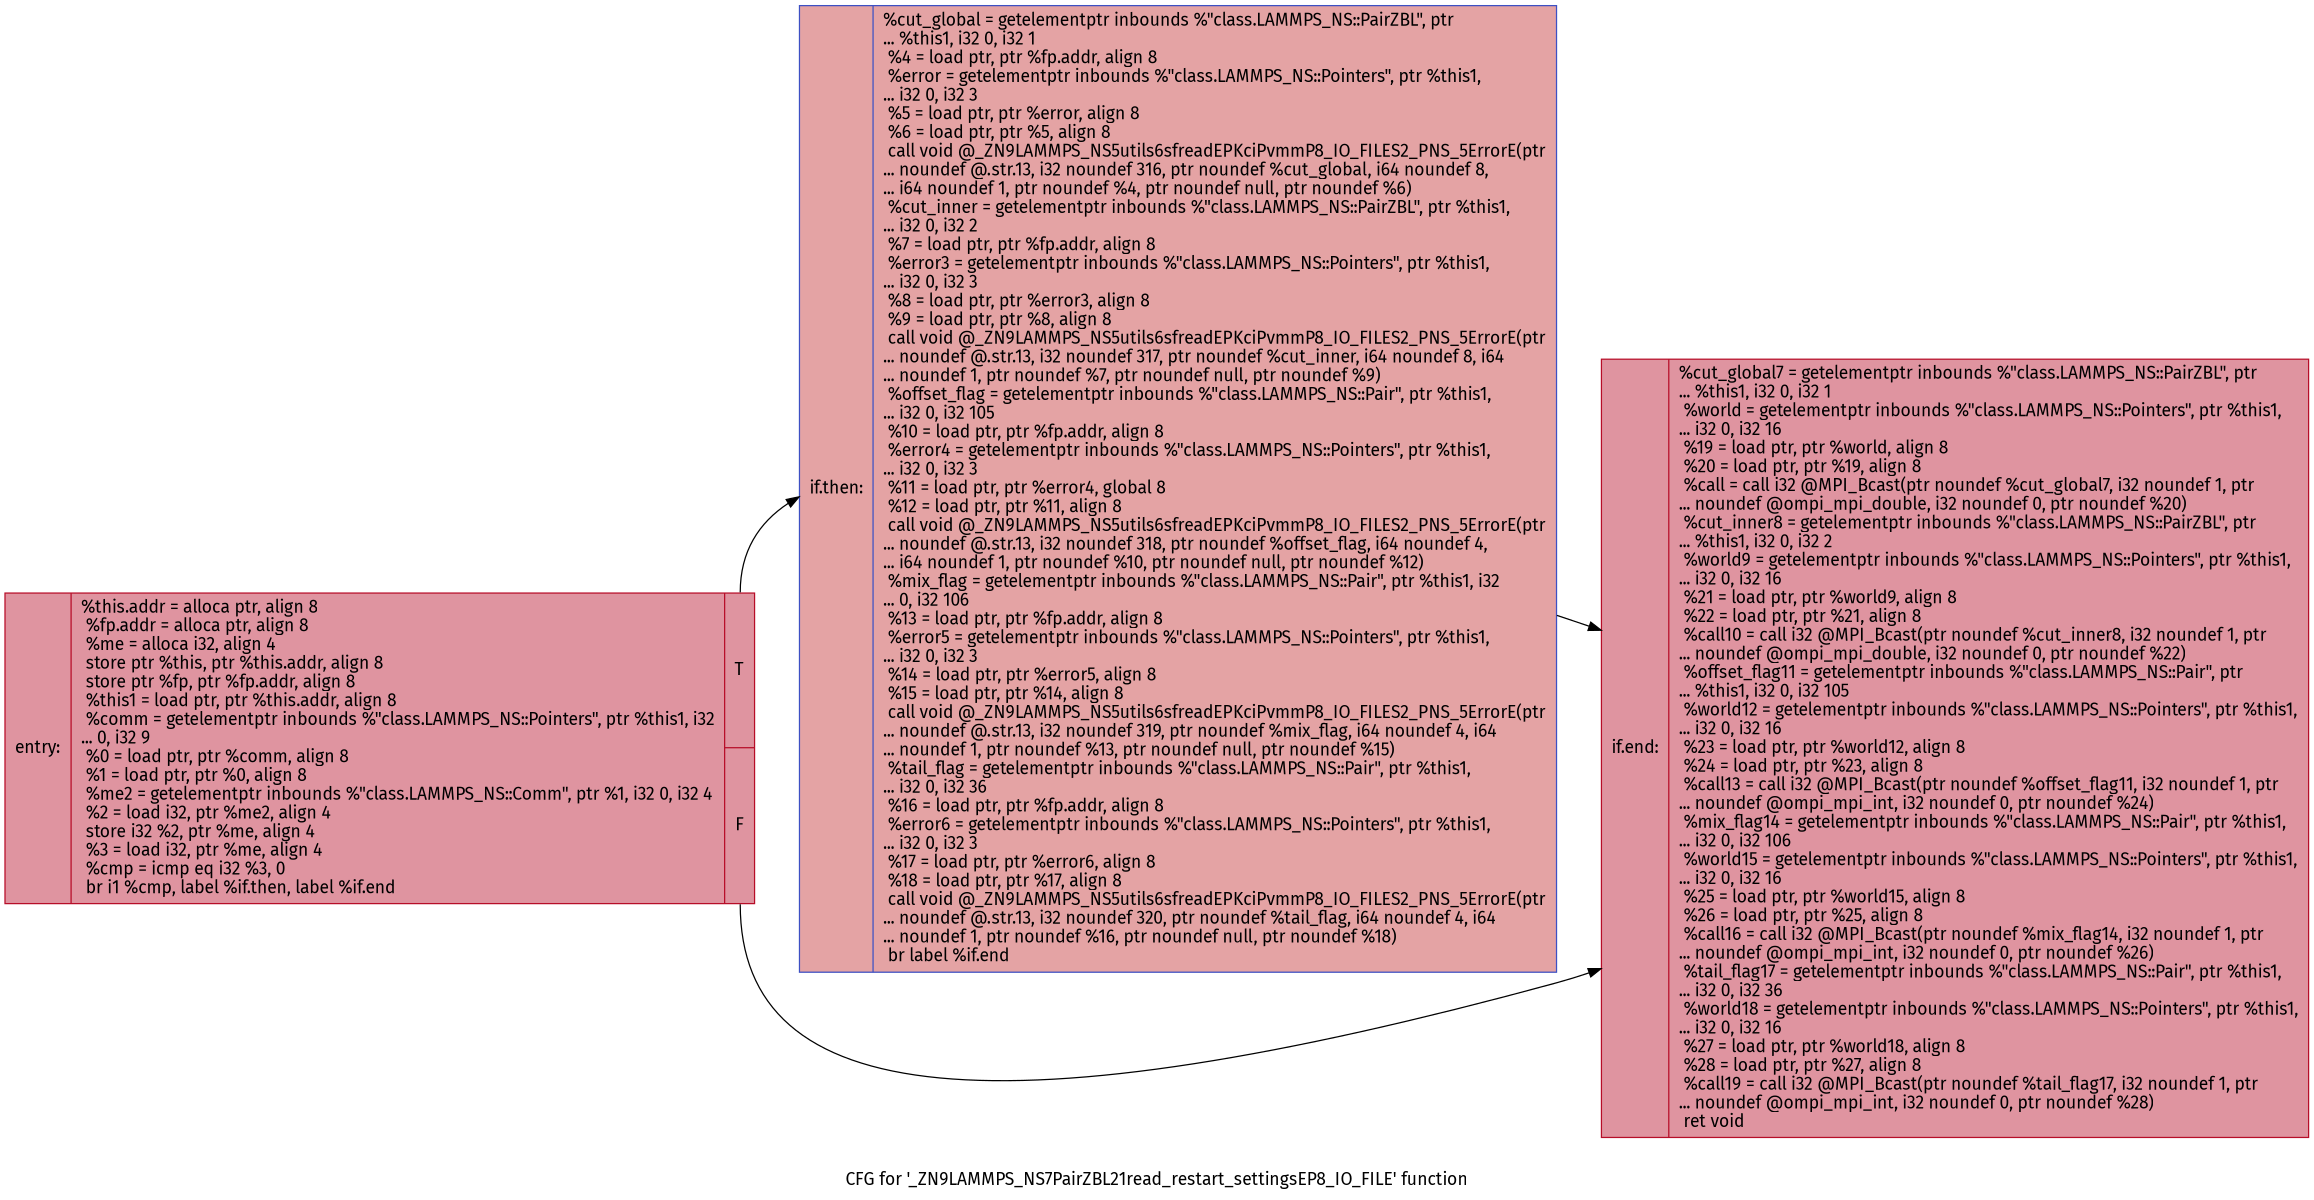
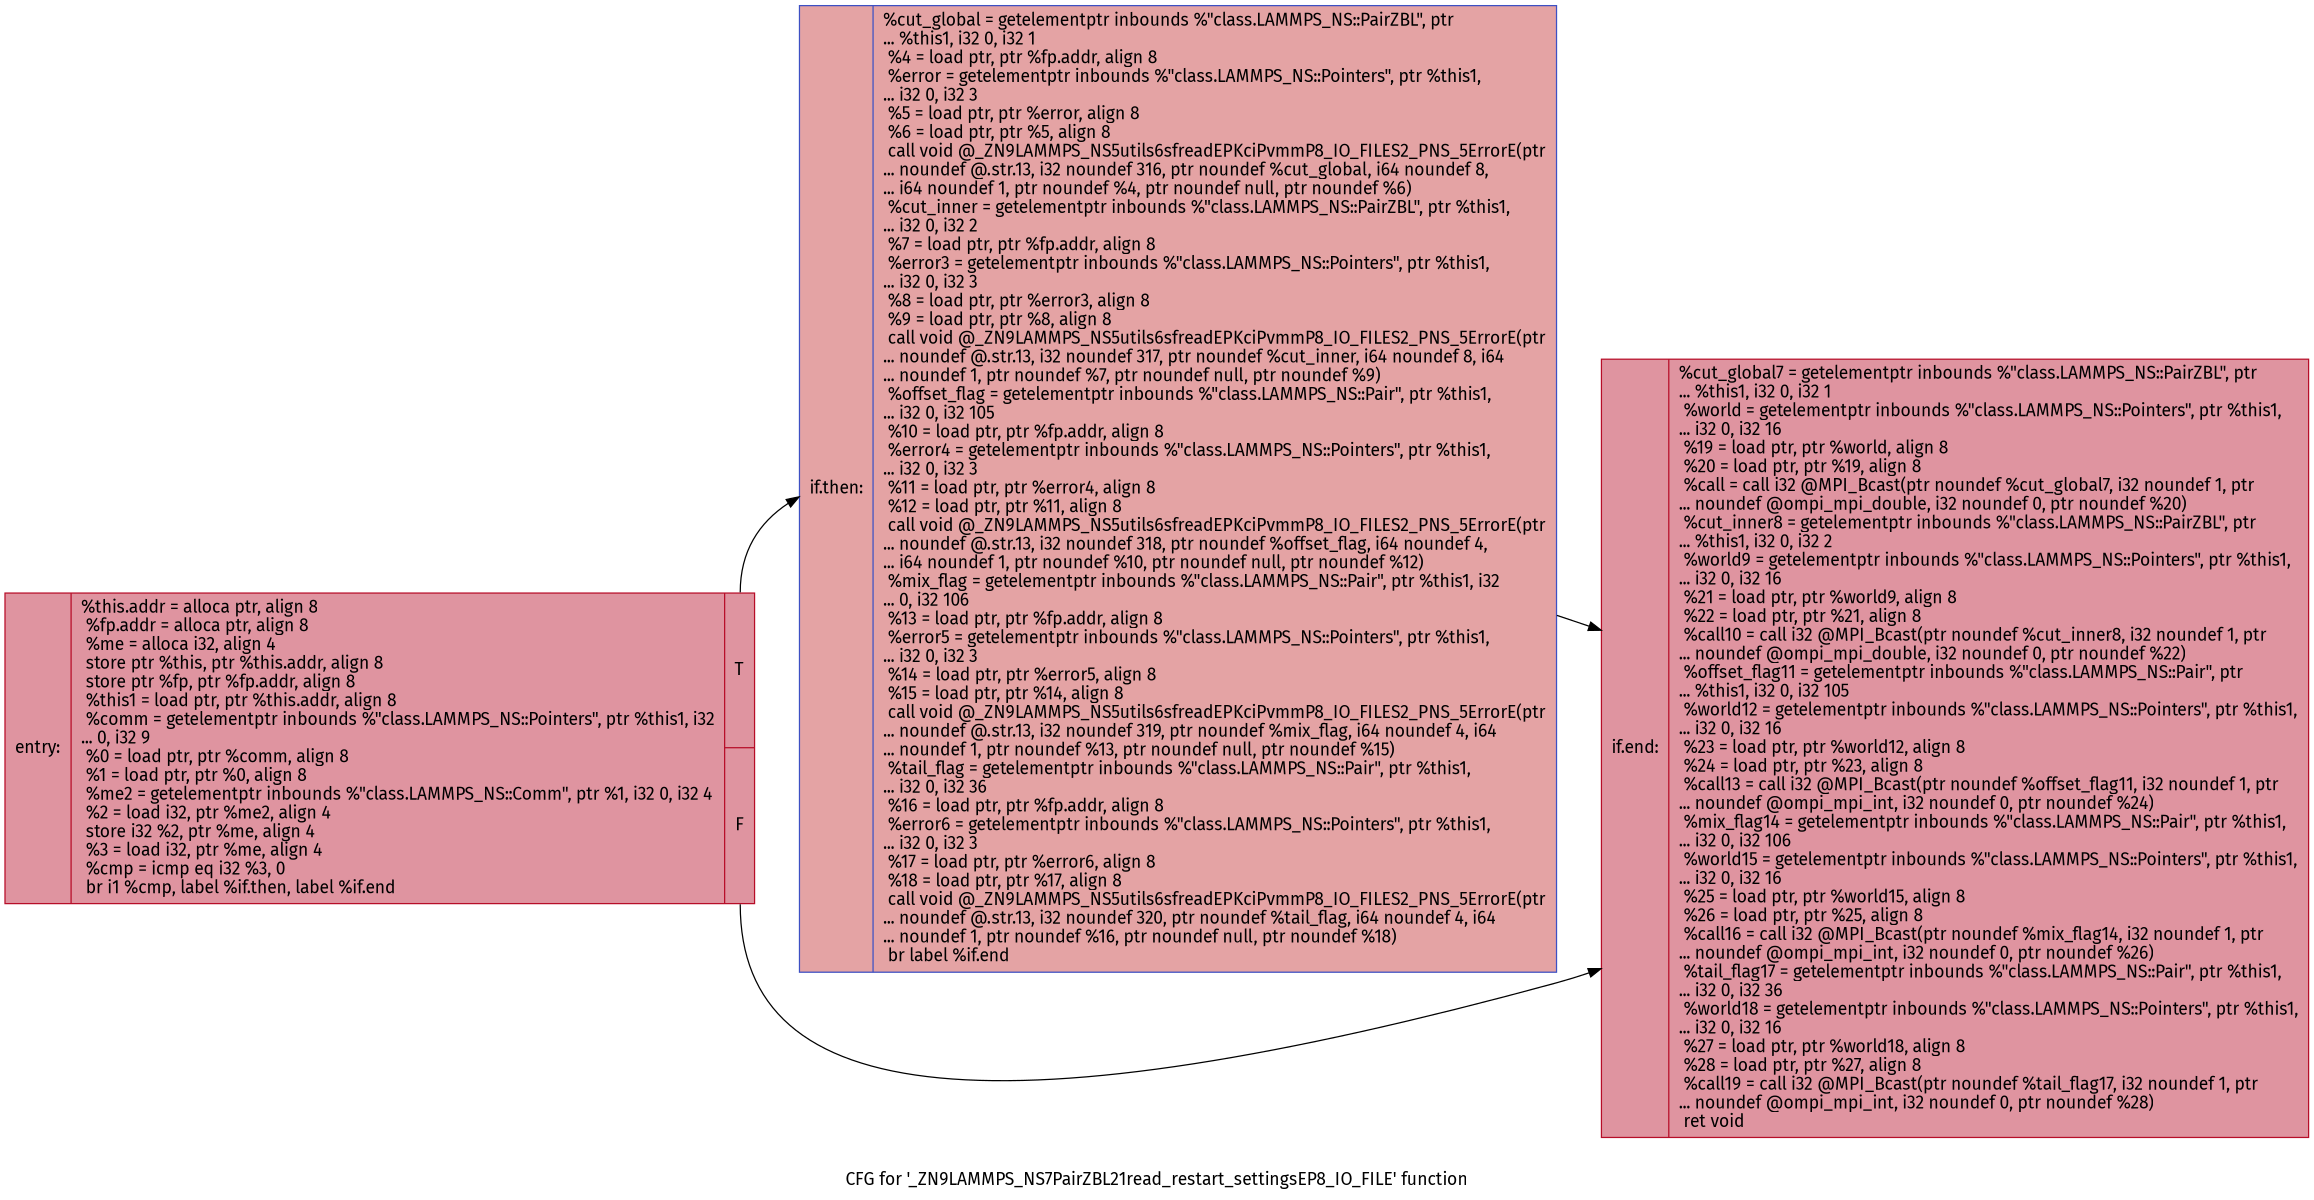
  digraph {
    label="CFG for '_ZN9LAMMPS_NS7PairZBL21read_restart_settingsEP8_IO_FILE' function"
    rankdir=LR
    fontname="Fira Sans"
    node [color="#b70d28ff" fillcolor="#b70d2870" fontname="Fira Sans" shape=record style=filled]
    edge [fontname="Fira Sans"]
    n1 [label="{entry:\l|  %this.addr = alloca ptr, align 8\l  %fp.addr = alloca ptr, align 8\l  %me = alloca i32, align 4\l  store ptr %this, ptr %this.addr, align 8\l  store ptr %fp, ptr %fp.addr, align 8\l  %this1 = load ptr, ptr %this.addr, align 8\l  %comm = getelementptr inbounds %\"class.LAMMPS_NS::Pointers\", ptr %this1, i32\l... 0, i32 9\l  %0 = load ptr, ptr %comm, align 8\l  %1 = load ptr, ptr %0, align 8\l  %me2 = getelementptr inbounds %\"class.LAMMPS_NS::Comm\", ptr %1, i32 0, i32 4\l  %2 = load i32, ptr %me2, align 4\l  store i32 %2, ptr %me, align 4\l  %3 = load i32, ptr %me, align 4\l  %cmp = icmp eq i32 %3, 0\l  br i1 %cmp, label %if.then, label %if.end\l|{<s0>T|<s1>F}}"]
-   n2 [color="#3d50c3ff" fillcolor="#c32e3170" label="{if.then:\l|  %cut_global = getelementptr inbounds %\"class.LAMMPS_NS::PairZBL\", ptr\l... %this1, i32 0, i32 1\l  %4 = load ptr, ptr %fp.addr, align 8\l  %error = getelementptr inbounds %\"class.LAMMPS_NS::Pointers\", ptr %this1,\l... i32 0, i32 3\l  %5 = load ptr, ptr %error, align 8\l  %6 = load ptr, ptr %5, align 8\l  call void @_ZN9LAMMPS_NS5utils6sfreadEPKciPvmmP8_IO_FILES2_PNS_5ErrorE(ptr\l... noundef @.str.13, i32 noundef 316, ptr noundef %cut_global, i64 noundef 8,\l... i64 noundef 1, ptr noundef %4, ptr noundef null, ptr noundef %6)\l  %cut_inner = getelementptr inbounds %\"class.LAMMPS_NS::PairZBL\", ptr %this1,\l... i32 0, i32 2\l  %7 = load ptr, ptr %fp.addr, align 8\l  %error3 = getelementptr inbounds %\"class.LAMMPS_NS::Pointers\", ptr %this1,\l... i32 0, i32 3\l  %8 = load ptr, ptr %error3, align 8\l  %9 = load ptr, ptr %8, align 8\l  call void @_ZN9LAMMPS_NS5utils6sfreadEPKciPvmmP8_IO_FILES2_PNS_5ErrorE(ptr\l... noundef @.str.13, i32 noundef 317, ptr noundef %cut_inner, i64 noundef 8, i64\l... noundef 1, ptr noundef %7, ptr noundef null, ptr noundef %9)\l  %offset_flag = getelementptr inbounds %\"class.LAMMPS_NS::Pair\", ptr %this1,\l... i32 0, i32 105\l  %10 = load ptr, ptr %fp.addr, align 8\l  %error4 = getelementptr inbounds %\"class.LAMMPS_NS::Pointers\", ptr %this1,\l... i32 0, i32 3\l  %11 = load ptr, ptr %error4, global 8\l  %12 = load ptr, ptr %11, align 8\l  call void @_ZN9LAMMPS_NS5utils6sfreadEPKciPvmmP8_IO_FILES2_PNS_5ErrorE(ptr\l... noundef @.str.13, i32 noundef 318, ptr noundef %offset_flag, i64 noundef 4,\l... i64 noundef 1, ptr noundef %10, ptr noundef null, ptr noundef %12)\l  %mix_flag = getelementptr inbounds %\"class.LAMMPS_NS::Pair\", ptr %this1, i32\l... 0, i32 106\l  %13 = load ptr, ptr %fp.addr, align 8\l  %error5 = getelementptr inbounds %\"class.LAMMPS_NS::Pointers\", ptr %this1,\l... i32 0, i32 3\l  %14 = load ptr, ptr %error5, align 8\l  %15 = load ptr, ptr %14, align 8\l  call void @_ZN9LAMMPS_NS5utils6sfreadEPKciPvmmP8_IO_FILES2_PNS_5ErrorE(ptr\l... noundef @.str.13, i32 noundef 319, ptr noundef %mix_flag, i64 noundef 4, i64\l... noundef 1, ptr noundef %13, ptr noundef null, ptr noundef %15)\l  %tail_flag = getelementptr inbounds %\"class.LAMMPS_NS::Pair\", ptr %this1,\l... i32 0, i32 36\l  %16 = load ptr, ptr %fp.addr, align 8\l  %error6 = getelementptr inbounds %\"class.LAMMPS_NS::Pointers\", ptr %this1,\l... i32 0, i32 3\l  %17 = load ptr, ptr %error6, align 8\l  %18 = load ptr, ptr %17, align 8\l  call void @_ZN9LAMMPS_NS5utils6sfreadEPKciPvmmP8_IO_FILES2_PNS_5ErrorE(ptr\l... noundef @.str.13, i32 noundef 320, ptr noundef %tail_flag, i64 noundef 4, i64\l... noundef 1, ptr noundef %16, ptr noundef null, ptr noundef %18)\l  br label %if.end\l}"]
+   n2 [color="#3d50c3ff" fillcolor="#c32e3170" label="{if.then:\l|  %cut_global = getelementptr inbounds %\"class.LAMMPS_NS::PairZBL\", ptr\l... %this1, i32 0, i32 1\l  %4 = load ptr, ptr %fp.addr, align 8\l  %error = getelementptr inbounds %\"class.LAMMPS_NS::Pointers\", ptr %this1,\l... i32 0, i32 3\l  %5 = load ptr, ptr %error, align 8\l  %6 = load ptr, ptr %5, align 8\l  call void @_ZN9LAMMPS_NS5utils6sfreadEPKciPvmmP8_IO_FILES2_PNS_5ErrorE(ptr\l... noundef @.str.13, i32 noundef 316, ptr noundef %cut_global, i64 noundef 8,\l... i64 noundef 1, ptr noundef %4, ptr noundef null, ptr noundef %6)\l  %cut_inner = getelementptr inbounds %\"class.LAMMPS_NS::PairZBL\", ptr %this1,\l... i32 0, i32 2\l  %7 = load ptr, ptr %fp.addr, align 8\l  %error3 = getelementptr inbounds %\"class.LAMMPS_NS::Pointers\", ptr %this1,\l... i32 0, i32 3\l  %8 = load ptr, ptr %error3, align 8\l  %9 = load ptr, ptr %8, align 8\l  call void @_ZN9LAMMPS_NS5utils6sfreadEPKciPvmmP8_IO_FILES2_PNS_5ErrorE(ptr\l... noundef @.str.13, i32 noundef 317, ptr noundef %cut_inner, i64 noundef 8, i64\l... noundef 1, ptr noundef %7, ptr noundef null, ptr noundef %9)\l  %offset_flag = getelementptr inbounds %\"class.LAMMPS_NS::Pair\", ptr %this1,\l... i32 0, i32 105\l  %10 = load ptr, ptr %fp.addr, align 8\l  %error4 = getelementptr inbounds %\"class.LAMMPS_NS::Pointers\", ptr %this1,\l... i32 0, i32 3\l  %11 = load ptr, ptr %error4, align 8\l  %12 = load ptr, ptr %11, align 8\l  call void @_ZN9LAMMPS_NS5utils6sfreadEPKciPvmmP8_IO_FILES2_PNS_5ErrorE(ptr\l... noundef @.str.13, i32 noundef 318, ptr noundef %offset_flag, i64 noundef 4,\l... i64 noundef 1, ptr noundef %10, ptr noundef null, ptr noundef %12)\l  %mix_flag = getelementptr inbounds %\"class.LAMMPS_NS::Pair\", ptr %this1, i32\l... 0, i32 106\l  %13 = load ptr, ptr %fp.addr, align 8\l  %error5 = getelementptr inbounds %\"class.LAMMPS_NS::Pointers\", ptr %this1,\l... i32 0, i32 3\l  %14 = load ptr, ptr %error5, align 8\l  %15 = load ptr, ptr %14, align 8\l  call void @_ZN9LAMMPS_NS5utils6sfreadEPKciPvmmP8_IO_FILES2_PNS_5ErrorE(ptr\l... noundef @.str.13, i32 noundef 319, ptr noundef %mix_flag, i64 noundef 4, i64\l... noundef 1, ptr noundef %13, ptr noundef null, ptr noundef %15)\l  %tail_flag = getelementptr inbounds %\"class.LAMMPS_NS::Pair\", ptr %this1,\l... i32 0, i32 36\l  %16 = load ptr, ptr %fp.addr, align 8\l  %error6 = getelementptr inbounds %\"class.LAMMPS_NS::Pointers\", ptr %this1,\l... i32 0, i32 3\l  %17 = load ptr, ptr %error6, align 8\l  %18 = load ptr, ptr %17, align 8\l  call void @_ZN9LAMMPS_NS5utils6sfreadEPKciPvmmP8_IO_FILES2_PNS_5ErrorE(ptr\l... noundef @.str.13, i32 noundef 320, ptr noundef %tail_flag, i64 noundef 4, i64\l... noundef 1, ptr noundef %16, ptr noundef null, ptr noundef %18)\l  br label %if.end\l}"]
    n3 [label="{if.end:\l|  %cut_global7 = getelementptr inbounds %\"class.LAMMPS_NS::PairZBL\", ptr\l... %this1, i32 0, i32 1\l  %world = getelementptr inbounds %\"class.LAMMPS_NS::Pointers\", ptr %this1,\l... i32 0, i32 16\l  %19 = load ptr, ptr %world, align 8\l  %20 = load ptr, ptr %19, align 8\l  %call = call i32 @MPI_Bcast(ptr noundef %cut_global7, i32 noundef 1, ptr\l... noundef @ompi_mpi_double, i32 noundef 0, ptr noundef %20)\l  %cut_inner8 = getelementptr inbounds %\"class.LAMMPS_NS::PairZBL\", ptr\l... %this1, i32 0, i32 2\l  %world9 = getelementptr inbounds %\"class.LAMMPS_NS::Pointers\", ptr %this1,\l... i32 0, i32 16\l  %21 = load ptr, ptr %world9, align 8\l  %22 = load ptr, ptr %21, align 8\l  %call10 = call i32 @MPI_Bcast(ptr noundef %cut_inner8, i32 noundef 1, ptr\l... noundef @ompi_mpi_double, i32 noundef 0, ptr noundef %22)\l  %offset_flag11 = getelementptr inbounds %\"class.LAMMPS_NS::Pair\", ptr\l... %this1, i32 0, i32 105\l  %world12 = getelementptr inbounds %\"class.LAMMPS_NS::Pointers\", ptr %this1,\l... i32 0, i32 16\l  %23 = load ptr, ptr %world12, align 8\l  %24 = load ptr, ptr %23, align 8\l  %call13 = call i32 @MPI_Bcast(ptr noundef %offset_flag11, i32 noundef 1, ptr\l... noundef @ompi_mpi_int, i32 noundef 0, ptr noundef %24)\l  %mix_flag14 = getelementptr inbounds %\"class.LAMMPS_NS::Pair\", ptr %this1,\l... i32 0, i32 106\l  %world15 = getelementptr inbounds %\"class.LAMMPS_NS::Pointers\", ptr %this1,\l... i32 0, i32 16\l  %25 = load ptr, ptr %world15, align 8\l  %26 = load ptr, ptr %25, align 8\l  %call16 = call i32 @MPI_Bcast(ptr noundef %mix_flag14, i32 noundef 1, ptr\l... noundef @ompi_mpi_int, i32 noundef 0, ptr noundef %26)\l  %tail_flag17 = getelementptr inbounds %\"class.LAMMPS_NS::Pair\", ptr %this1,\l... i32 0, i32 36\l  %world18 = getelementptr inbounds %\"class.LAMMPS_NS::Pointers\", ptr %this1,\l... i32 0, i32 16\l  %27 = load ptr, ptr %world18, align 8\l  %28 = load ptr, ptr %27, align 8\l  %call19 = call i32 @MPI_Bcast(ptr noundef %tail_flag17, i32 noundef 1, ptr\l... noundef @ompi_mpi_int, i32 noundef 0, ptr noundef %28)\l  ret void\l}"]
    n1 -> n2 [tailport=s0]
    n1 -> n3 [tailport=s1]
    n2 -> n3
  }
